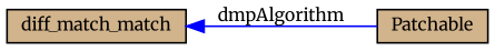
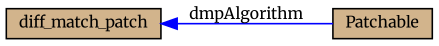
  digraph {
    rankdir=LR
    fontname=Merriweather
    node [color=black fillcolor=tan fontname=Merriweather fontsize=10 shape=record style=filled]
    n1 [fontcolor=black height=0.2 label=Patchable width=0.4]
-   n2 [height=0.2 label=diff_match_match width=0.4]
+   n2 [height=0.2 label=diff_match_patch width=0.4]
    n2 -> n1 [color=blue dir=back fontname=Merriweather fontsize=10 label=dmpAlgorithm labelfontname="FreeSans.ttf" labelfontsize=10 style=solid]
  }
